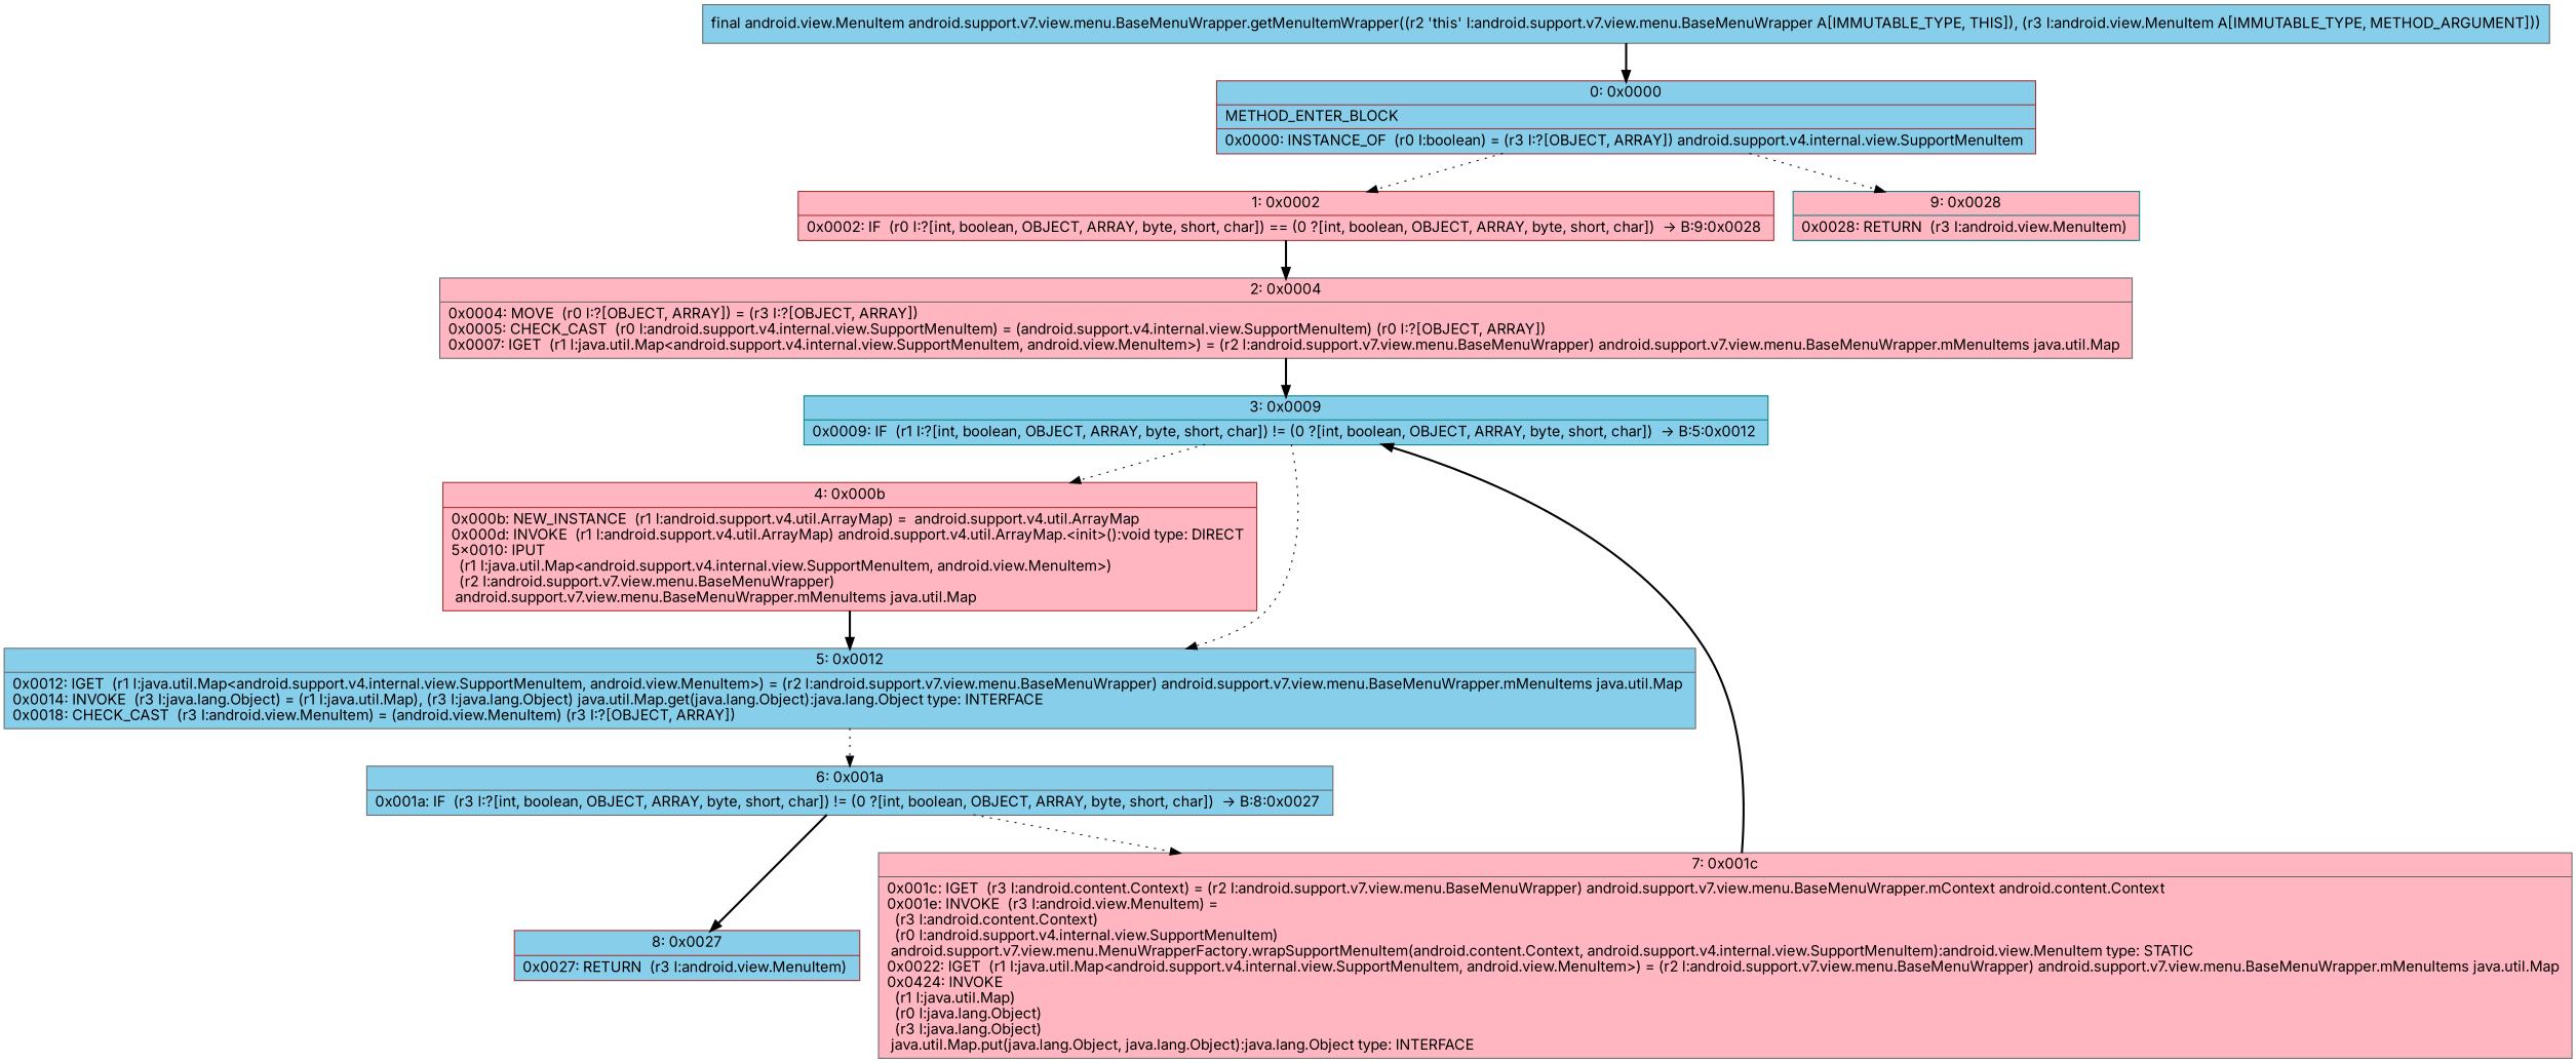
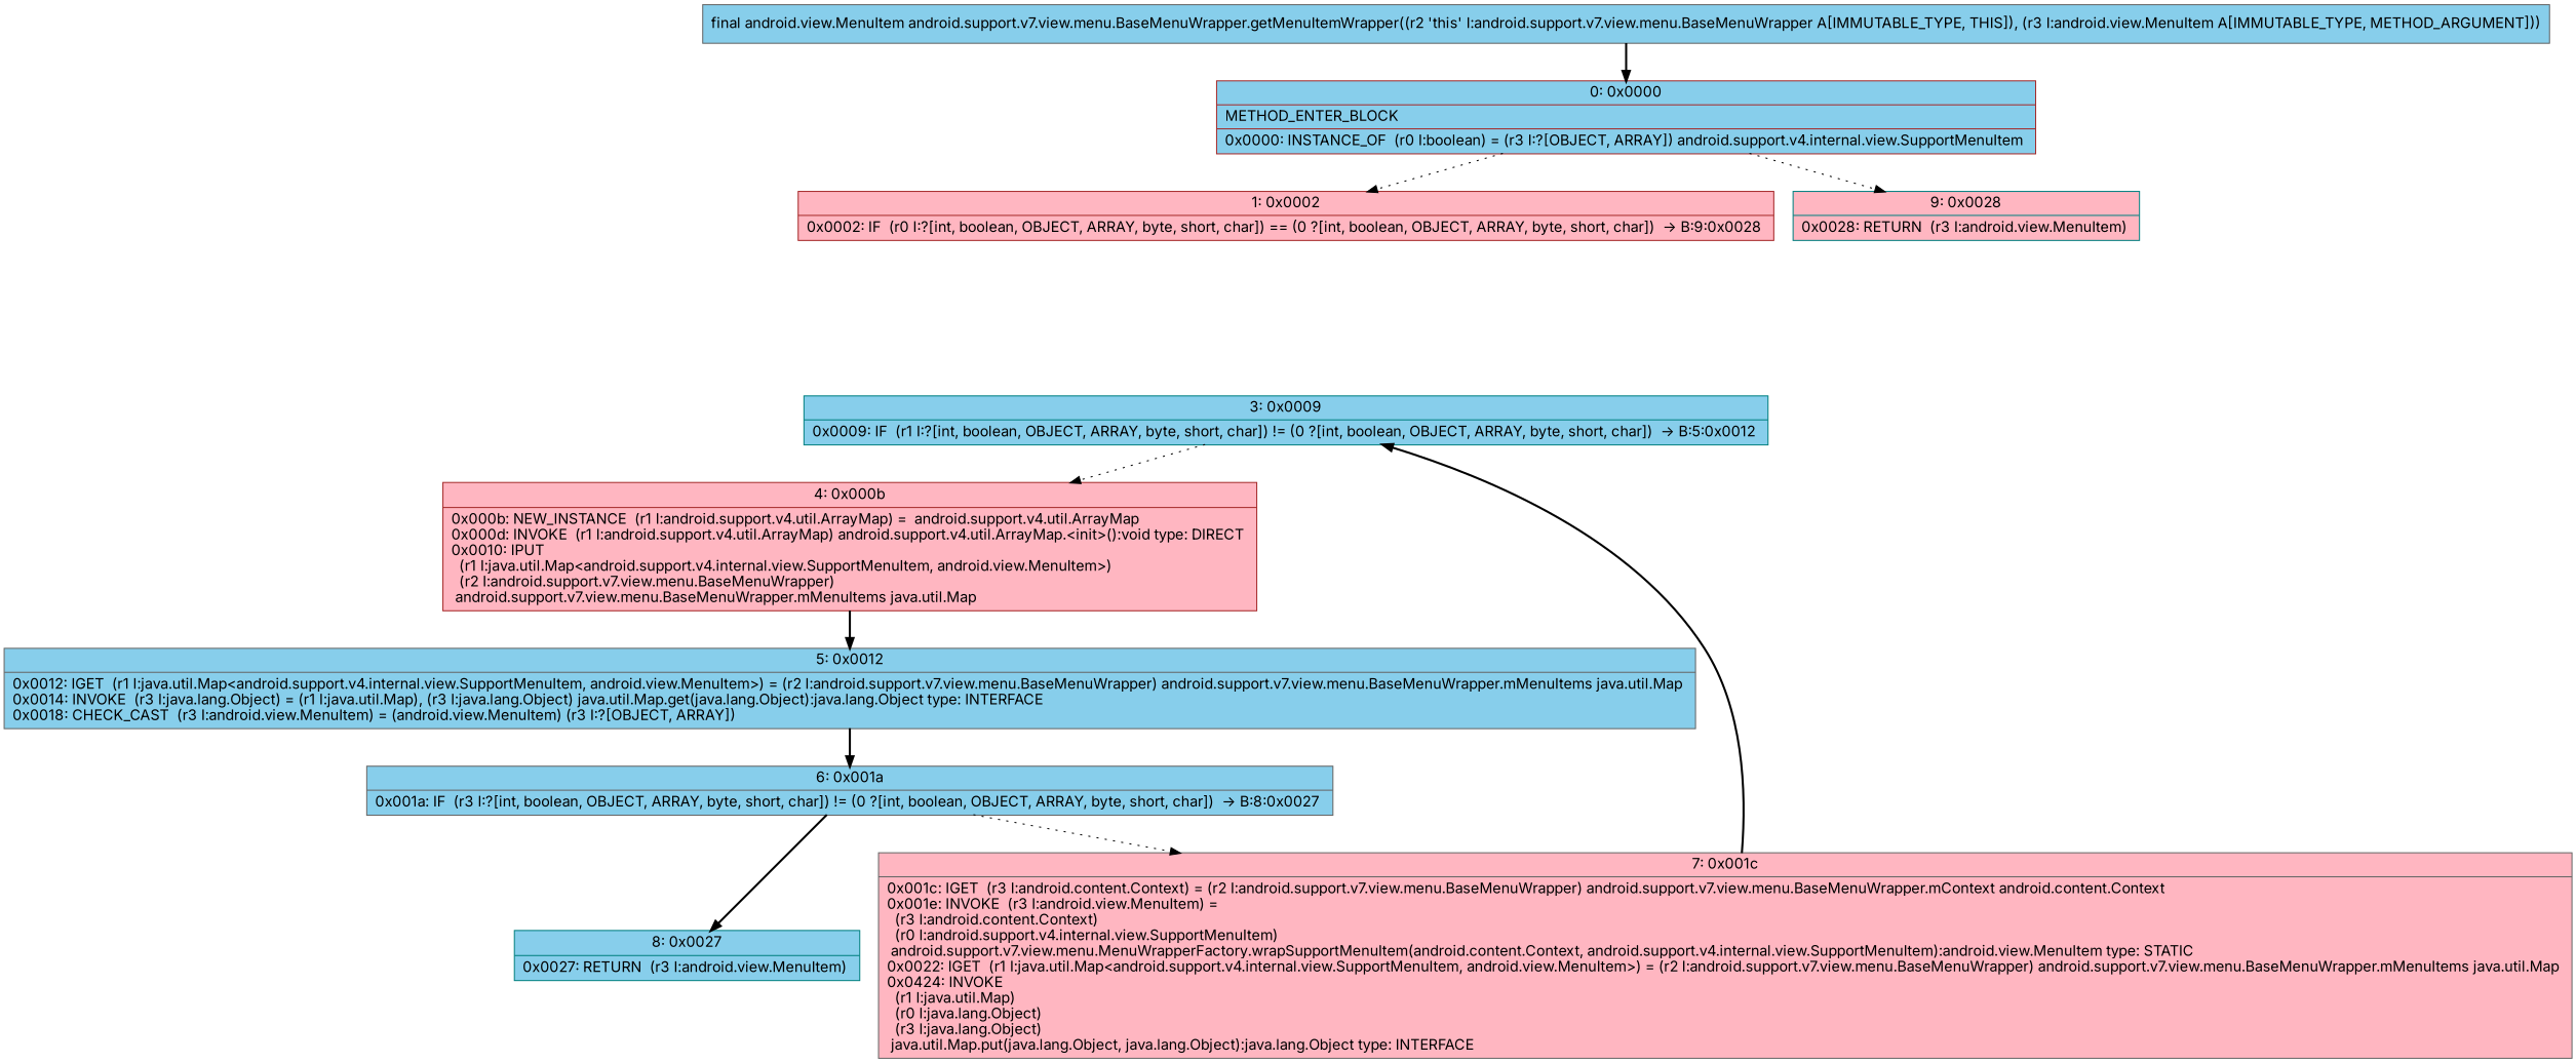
  digraph {
    fontname=Inter
    node [color=gray40 fillcolor=skyblue fontname=Inter shape=record style=filled]
    edge [fontname=Inter style=dotted]
    n1 [color=brown label="{0\:\ 0x0000|METHOD_ENTER_BLOCK\l|0x0000: INSTANCE_OF  (r0 I:boolean) = (r3 I:?[OBJECT, ARRAY]) android.support.v4.internal.view.SupportMenuItem \l}"]
    n2 [color=brown fillcolor=lightpink label="{1\:\ 0x0002|0x0002: IF  (r0 I:?[int, boolean, OBJECT, ARRAY, byte, short, char]) == (0 ?[int, boolean, OBJECT, ARRAY, byte, short, char])  \-\> B:9:0x0028 \l}"]
    n3 [color=teal fillcolor=lightpink label="{9\:\ 0x0028|0x0028: RETURN  (r3 I:android.view.MenuItem) \l}"]
-   n4 [fillcolor=lightpink label="{2\:\ 0x0004|0x0004: MOVE  (r0 I:?[OBJECT, ARRAY]) = (r3 I:?[OBJECT, ARRAY]) \l0x0005: CHECK_CAST  (r0 I:android.support.v4.internal.view.SupportMenuItem) = (android.support.v4.internal.view.SupportMenuItem) (r0 I:?[OBJECT, ARRAY]) \l0x0007: IGET  (r1 I:java.util.Map\<android.support.v4.internal.view.SupportMenuItem, android.view.MenuItem\>) = (r2 I:android.support.v7.view.menu.BaseMenuWrapper) android.support.v7.view.menu.BaseMenuWrapper.mMenuItems java.util.Map \l}"]
    n5 [color=teal label="{3\:\ 0x0009|0x0009: IF  (r1 I:?[int, boolean, OBJECT, ARRAY, byte, short, char]) != (0 ?[int, boolean, OBJECT, ARRAY, byte, short, char])  \-\> B:5:0x0012 \l}"]
-   n6 [color=brown fillcolor=lightpink label="{4\:\ 0x000b|0x000b: NEW_INSTANCE  (r1 I:android.support.v4.util.ArrayMap) =  android.support.v4.util.ArrayMap \l0x000d: INVOKE  (r1 I:android.support.v4.util.ArrayMap) android.support.v4.util.ArrayMap.\<init\>():void type: DIRECT \l5x0010: IPUT  \l  (r1 I:java.util.Map\<android.support.v4.internal.view.SupportMenuItem, android.view.MenuItem\>)\l  (r2 I:android.support.v7.view.menu.BaseMenuWrapper)\l android.support.v7.view.menu.BaseMenuWrapper.mMenuItems java.util.Map \l}"]
+   n6 [color=brown fillcolor=lightpink label="{4\:\ 0x000b|0x000b: NEW_INSTANCE  (r1 I:android.support.v4.util.ArrayMap) =  android.support.v4.util.ArrayMap \l0x000d: INVOKE  (r1 I:android.support.v4.util.ArrayMap) android.support.v4.util.ArrayMap.\<init\>():void type: DIRECT \l0x0010: IPUT  \l  (r1 I:java.util.Map\<android.support.v4.internal.view.SupportMenuItem, android.view.MenuItem\>)\l  (r2 I:android.support.v7.view.menu.BaseMenuWrapper)\l android.support.v7.view.menu.BaseMenuWrapper.mMenuItems java.util.Map \l}"]
    n7 [label="{5\:\ 0x0012|0x0012: IGET  (r1 I:java.util.Map\<android.support.v4.internal.view.SupportMenuItem, android.view.MenuItem\>) = (r2 I:android.support.v7.view.menu.BaseMenuWrapper) android.support.v7.view.menu.BaseMenuWrapper.mMenuItems java.util.Map \l0x0014: INVOKE  (r3 I:java.lang.Object) = (r1 I:java.util.Map), (r3 I:java.lang.Object) java.util.Map.get(java.lang.Object):java.lang.Object type: INTERFACE \l0x0018: CHECK_CAST  (r3 I:android.view.MenuItem) = (android.view.MenuItem) (r3 I:?[OBJECT, ARRAY]) \l}"]
    n8 [label="{6\:\ 0x001a|0x001a: IF  (r3 I:?[int, boolean, OBJECT, ARRAY, byte, short, char]) != (0 ?[int, boolean, OBJECT, ARRAY, byte, short, char])  \-\> B:8:0x0027 \l}"]
    n9 [fillcolor=lightpink label="{7\:\ 0x001c|0x001c: IGET  (r3 I:android.content.Context) = (r2 I:android.support.v7.view.menu.BaseMenuWrapper) android.support.v7.view.menu.BaseMenuWrapper.mContext android.content.Context \l0x001e: INVOKE  (r3 I:android.view.MenuItem) = \l  (r3 I:android.content.Context)\l  (r0 I:android.support.v4.internal.view.SupportMenuItem)\l android.support.v7.view.menu.MenuWrapperFactory.wrapSupportMenuItem(android.content.Context, android.support.v4.internal.view.SupportMenuItem):android.view.MenuItem type: STATIC \l0x0022: IGET  (r1 I:java.util.Map\<android.support.v4.internal.view.SupportMenuItem, android.view.MenuItem\>) = (r2 I:android.support.v7.view.menu.BaseMenuWrapper) android.support.v7.view.menu.BaseMenuWrapper.mMenuItems java.util.Map \l0x0424: INVOKE  \l  (r1 I:java.util.Map)\l  (r0 I:java.lang.Object)\l  (r3 I:java.lang.Object)\l java.util.Map.put(java.lang.Object, java.lang.Object):java.lang.Object type: INTERFACE \l}"]
-   n10 [color=brown label="{8\:\ 0x0027|0x0027: RETURN  (r3 I:android.view.MenuItem) \l}"]
+   n10 [color=teal label="{8\:\ 0x0027|0x0027: RETURN  (r3 I:android.view.MenuItem) \l}"]
    n11 [label="{final android.view.MenuItem android.support.v7.view.menu.BaseMenuWrapper.getMenuItemWrapper((r2 'this' I:android.support.v7.view.menu.BaseMenuWrapper A[IMMUTABLE_TYPE, THIS]), (r3 I:android.view.MenuItem A[IMMUTABLE_TYPE, METHOD_ARGUMENT])) }"]
    n1 -> n2
    n1 -> n3
-   n2 -> n4 [style=bold]
-   n4 -> n5 [style=bold]
    n5 -> n6
-   n5 -> n7
    n6 -> n7 [style=bold]
-   n7 -> n8
+   n7 -> n8 [style=bold]
    n8 -> n9
    n8 -> n10 [style=bold]
    n9 -> n5 [style=bold]
    n11 -> n1 [style=bold]
  }
